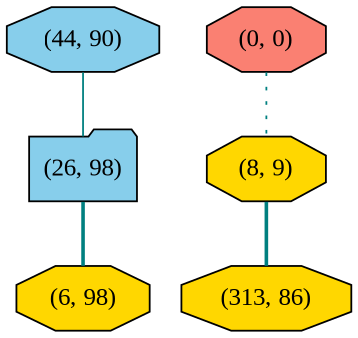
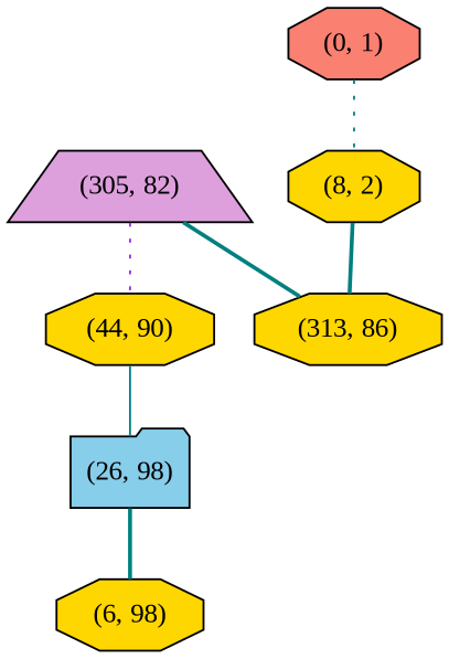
  graph {
    fontname="Liberation Serif"
    node [fillcolor=gold fontname="Liberation Serif" shape=octagon style=filled]
    edge [color=teal fontname="Liberation Serif" style=bold weight=1]
-   "(44, 90)" [fillcolor=skyblue]
+   "(305, 82)" [fillcolor=plum shape=trapezium]
+   "(44, 90)"
    "(313, 86)"
    "(26, 98)" [fillcolor=skyblue shape=folder]
-   "(0, 0)" [fillcolor=salmon]
-   "(8, 2)" [label="(8, 9)"]
+   "(0, 0)" [fillcolor=salmon label="(0, 1)"]
+   "(8, 2)"
    "(6, 98)"
+   "(305, 82)" -- "(44, 90)" [color=purple style=dotted]
+   "(305, 82)" -- "(313, 86)"
    "(44, 90)" -- "(26, 98)" [style=solid]
    "(26, 98)" -- "(6, 98)"
    "(0, 0)" -- "(8, 2)" [style=dotted weight=4]
    "(8, 2)" -- "(313, 86)"
  }
